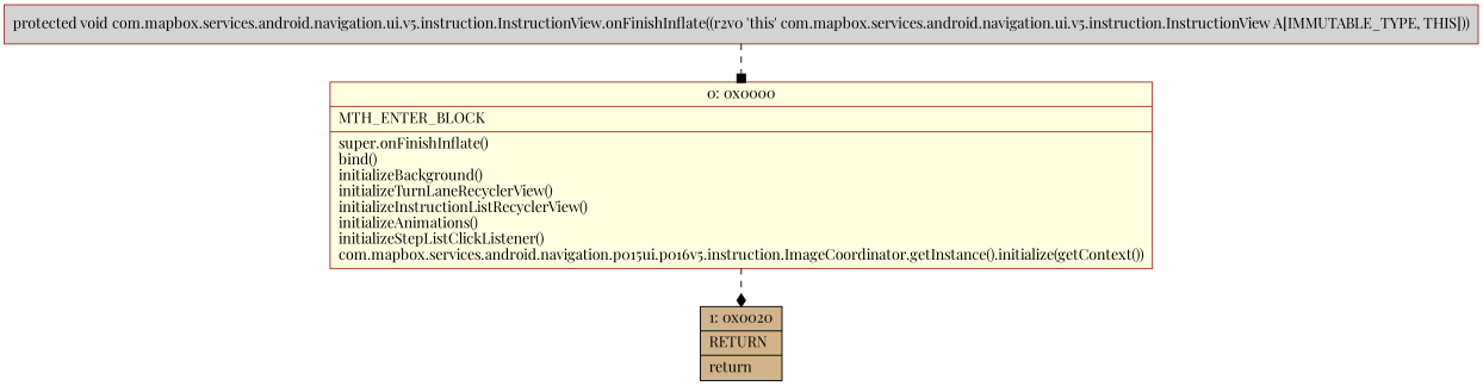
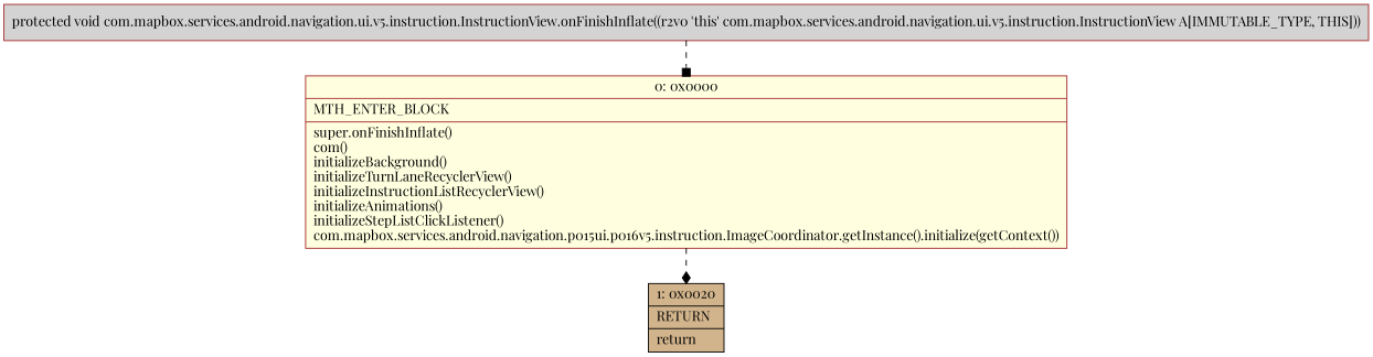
  digraph {
    fontname="Playfair Display"
    node [shape=record style=filled color=brown fontname="Playfair Display"]
    edge [style=dashed fontname="Playfair Display"]
-   n1 [label="{0\:\ 0x0000|MTH_ENTER_BLOCK\l|super.onFinishInflate()\lbind()\linitializeBackground()\linitializeTurnLaneRecyclerView()\linitializeInstructionListRecyclerView()\linitializeAnimations()\linitializeStepListClickListener()\lcom.mapbox.services.android.navigation.p015ui.p016v5.instruction.ImageCoordinator.getInstance().initialize(getContext())\l}" fillcolor=lightyellow]
+   n1 [label="{0\:\ 0x0000|MTH_ENTER_BLOCK\l|super.onFinishInflate()\lcom()\linitializeBackground()\linitializeTurnLaneRecyclerView()\linitializeInstructionListRecyclerView()\linitializeAnimations()\linitializeStepListClickListener()\lcom.mapbox.services.android.navigation.p015ui.p016v5.instruction.ImageCoordinator.getInstance().initialize(getContext())\l}" fillcolor=lightyellow]
    n2 [label="{1\:\ 0x0020|RETURN\l|return\l}" fillcolor=tan color=black]
    n3 [label="{protected void com.mapbox.services.android.navigation.ui.v5.instruction.InstructionView.onFinishInflate((r2v0 'this' com.mapbox.services.android.navigation.ui.v5.instruction.InstructionView A[IMMUTABLE_TYPE, THIS])) }" fillcolor=lightgrey]
    n1 -> n2 [arrowhead=diamond]
    n3 -> n1 [arrowhead=box]
  }
